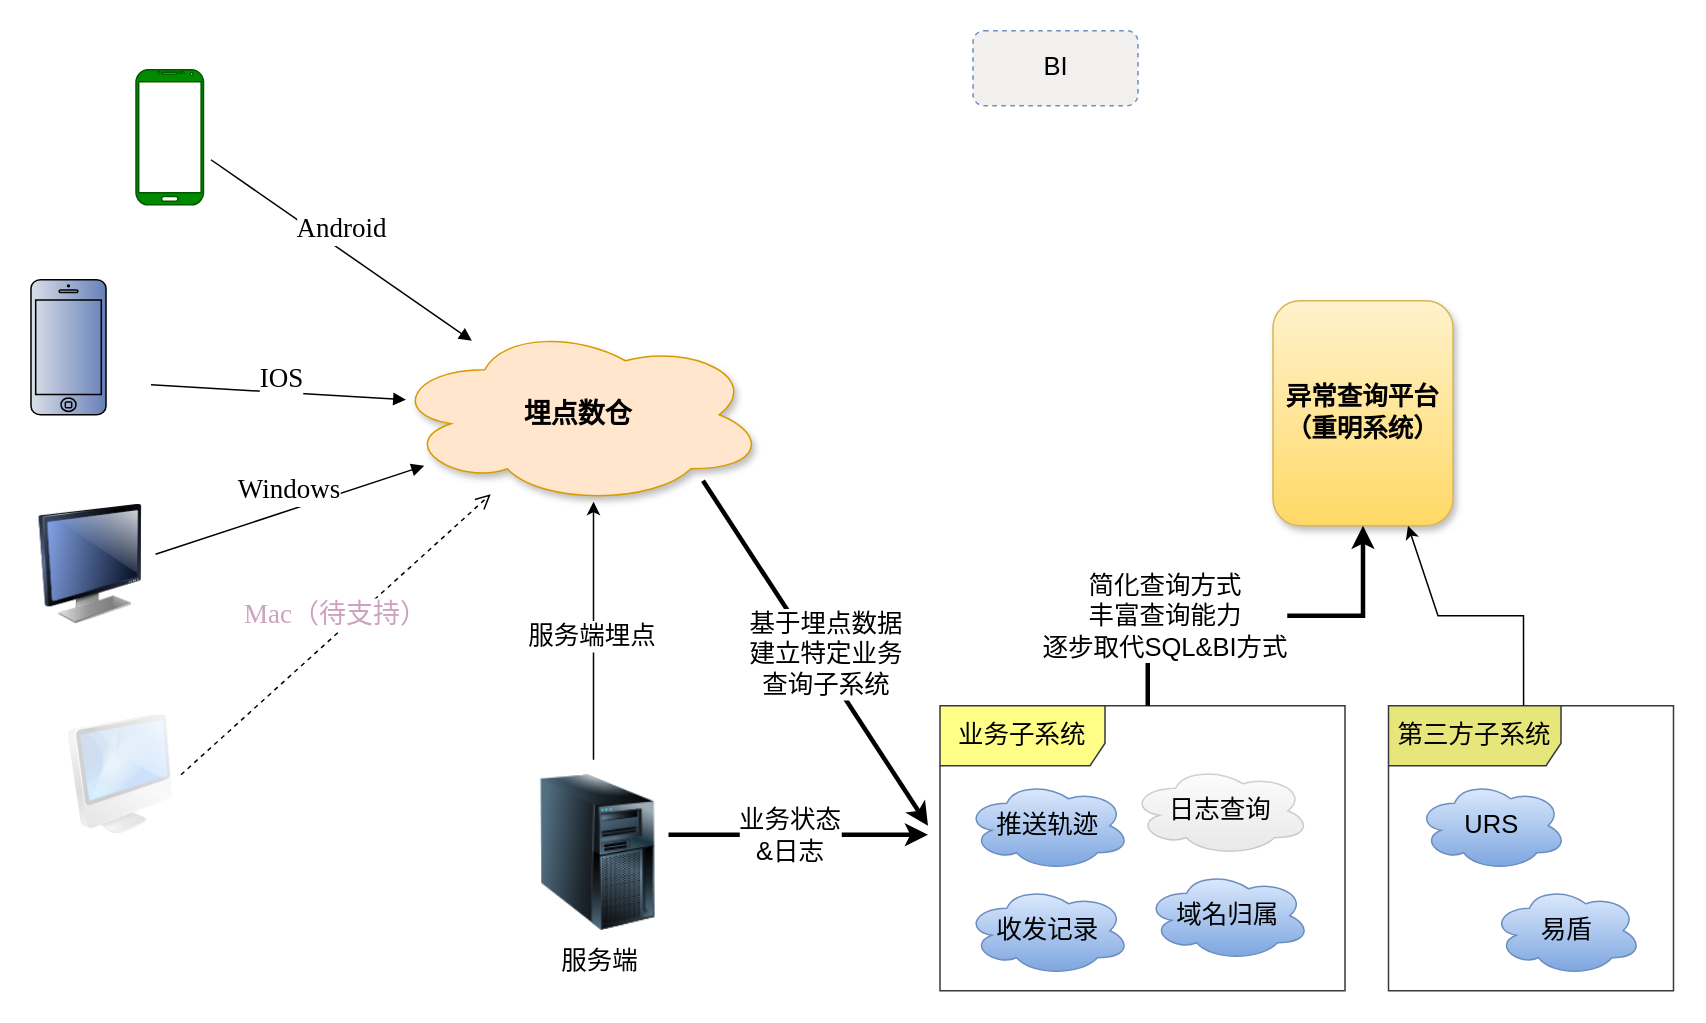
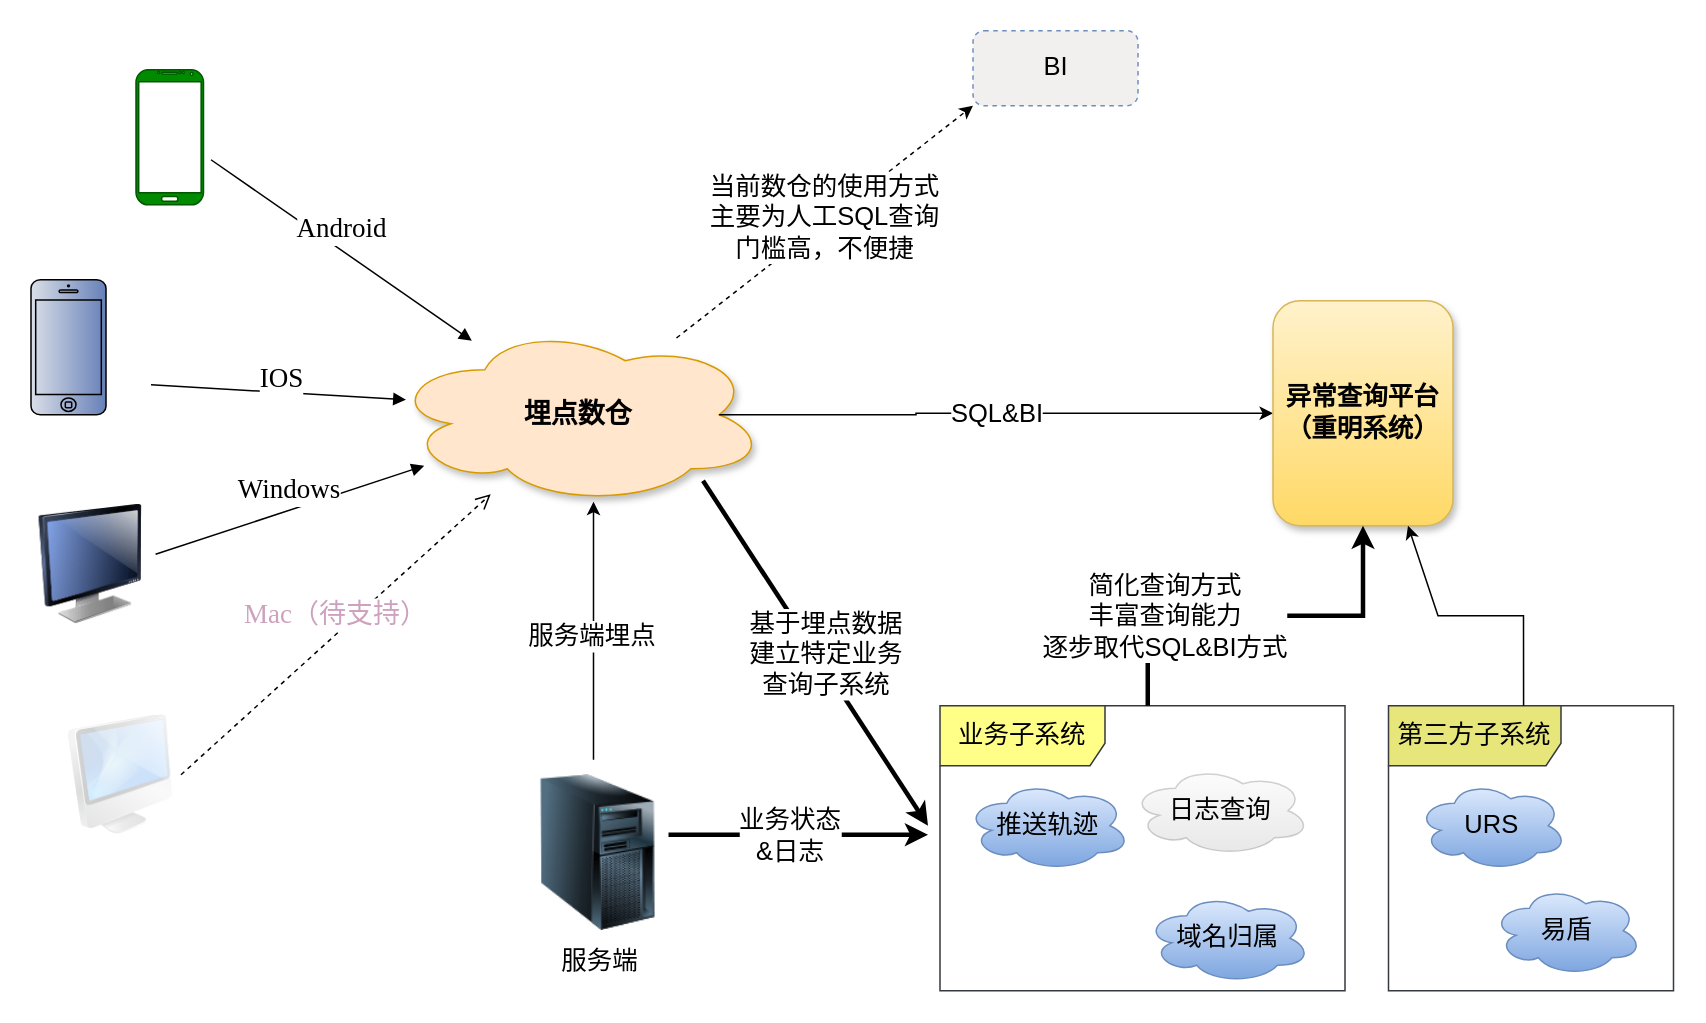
  <mxCell id="0" />
  <mxCell id="1" parent="0" />
  <mxCell id="2" value="第三方子系统" style="shape=umlFrame;whiteSpace=wrap;html=1;fontSize=17;width=115;height=40;fillColor=#E6E67A;strokeColor=#36393d;" vertex="1" parent="1"><mxGeometry x="925" y="470" width="190" height="190" as="geometry" /></mxCell>
  <mxCell id="3" value="埋点数仓" style="ellipse;shape=cloud;whiteSpace=wrap;html=1;fillColor=#ffe6cc;strokeColor=#d79b00;fontStyle=1;fontSize=18;fontFamily=Tahoma;shadow=1;" parent="1" vertex="1"><mxGeometry x="260" y="216" width="250" height="120" as="geometry" /></mxCell>
  <mxCell id="4" value="" style="image;html=1;image=img/lib/clip_art/computers/iMac_128x128.png;fillStyle=solid;fontFamily=Tahoma;fontSize=18;fillColor=#D5E8D4;opacity=20;" parent="1" vertex="1"><mxGeometry x="40" y="476" width="80" height="80" as="geometry" /></mxCell>
  <mxCell id="5" value="Android" style="html=1;verticalAlign=bottom;endArrow=block;rounded=0;fontFamily=Tahoma;fontSize=18;exitX=1;exitY=0.5;exitDx=0;exitDy=0;" parent="1" target="3" edge="1"><mxGeometry width="80" relative="1" as="geometry"><mxPoint x="140" y="106" as="sourcePoint" /><mxPoint x="240" y="166" as="targetPoint" /></mxGeometry></mxCell>
  <mxCell id="6" value="IOS" style="html=1;verticalAlign=bottom;endArrow=block;rounded=0;fontFamily=Tahoma;fontSize=18;exitX=1;exitY=0.5;exitDx=0;exitDy=0;" parent="1" edge="1"><mxGeometry x="0.021" y="-5" width="80" relative="1" as="geometry"><mxPoint x="100" y="256" as="sourcePoint" /><mxPoint x="270" y="266" as="targetPoint" /><mxPoint as="offset" /></mxGeometry></mxCell>
  <mxCell id="7" value="" style="verticalLabelPosition=bottom;verticalAlign=top;html=1;shadow=0;dashed=0;strokeWidth=1;shape=mxgraph.android.phone2;strokeColor=#005700;fillStyle=solid;fontFamily=Tahoma;fontSize=18;fillColor=#008a00;fontColor=#ffffff;" parent="1" vertex="1"><mxGeometry x="90" y="46" width="45" height="90" as="geometry" /></mxCell>
  <mxCell id="8" value="" style="html=1;verticalLabelPosition=bottom;labelBackgroundColor=#ffffff;verticalAlign=top;shadow=0;dashed=0;strokeWidth=1;shape=mxgraph.ios7.misc.iphone;strokeColor=#000000;fillStyle=solid;fontFamily=Tahoma;fontSize=18;fillColor=#6680b8;fontColor=#ffffff;gradientColor=#DADFE8;gradientDirection=west;" parent="1" vertex="1"><mxGeometry x="20" y="186" width="50" height="90" as="geometry" /></mxCell>
  <mxCell id="9" value="" style="image;html=1;image=img/lib/clip_art/computers/Monitor_128x128.png;fillStyle=solid;fontFamily=Tahoma;fontSize=18;fillColor=#D5E8D4;" parent="1" vertex="1"><mxGeometry x="20" y="336" width="80" height="80" as="geometry" /></mxCell>
  <mxCell id="10" value="Windows" style="html=1;verticalAlign=bottom;endArrow=block;rounded=0;fontFamily=Tahoma;fontSize=18;exitX=1.038;exitY=0.413;exitDx=0;exitDy=0;exitPerimeter=0;" parent="1" source="9" target="3" edge="1"><mxGeometry width="80" relative="1" as="geometry"><mxPoint x="120" y="356" as="sourcePoint" /><mxPoint x="200" y="356" as="targetPoint" /></mxGeometry></mxCell>
  <mxCell id="11" value="&lt;font color=&quot;#cda2be&quot;&gt;Mac（待支持）&lt;/font&gt;" style="html=1;verticalAlign=bottom;endArrow=open;dashed=1;endSize=8;rounded=0;fontFamily=Tahoma;fontSize=18;exitX=1;exitY=0.5;exitDx=0;exitDy=0;" parent="1" source="4" target="3" edge="1"><mxGeometry relative="1" as="geometry"><mxPoint x="290" y="536" as="sourcePoint" /><mxPoint x="370" y="256" as="targetPoint" /></mxGeometry></mxCell>
+ <mxCell id="12" style="edgeStyle=orthogonalEdgeStyle;rounded=0;orthogonalLoop=1;jettySize=auto;html=1;exitX=0.875;exitY=0.5;exitDx=0;exitDy=0;fontSize=17;fontColor=#000000;exitPerimeter=0;entryX=0;entryY=0.5;entryDx=0;entryDy=0;" parent="1" source="3" target="14" edge="1"><mxGeometry relative="1" as="geometry"><mxPoint x="610" y="146" as="targetPoint" /><Array as="points"><mxPoint x="610" y="276" /></Array></mxGeometry></mxCell>
+ <mxCell id="13" value="&lt;font style=&quot;font-size: 17px;&quot;&gt;SQL&amp;amp;BI&lt;br&gt;&lt;/font&gt;" style="edgeLabel;html=1;align=center;verticalAlign=middle;resizable=0;points=[];fontSize=17;fontColor=#000000;" parent="12" vertex="1" connectable="0"><mxGeometry x="-0.197" y="2" relative="1" as="geometry"><mxPoint x="37" y="2" as="offset" /></mxGeometry></mxCell>
  <mxCell id="14" value="&lt;b&gt;异常查询平台&lt;br&gt;（重明系统）&lt;/b&gt;" style="rounded=1;whiteSpace=wrap;html=1;fontSize=17;fillColor=#fff2cc;strokeColor=#d6b656;gradientColor=#ffd966;shadow=1;" parent="1" vertex="1"><mxGeometry x="848" y="200" width="120" height="150" as="geometry" /></mxCell>
  <mxCell id="15" value="业务子系统" style="shape=umlFrame;whiteSpace=wrap;html=1;fontSize=17;width=110;height=40;fillColor=#ffff88;strokeColor=#36393d;" parent="1" vertex="1"><mxGeometry x="626" y="470" width="270" height="190" as="geometry" /></mxCell>
  <mxCell id="16" style="edgeStyle=orthogonalEdgeStyle;rounded=0;orthogonalLoop=1;jettySize=auto;html=1;exitX=0.5;exitY=0;exitDx=0;exitDy=0;fontSize=17;fontColor=#000000;" parent="1" edge="1"><mxGeometry relative="1" as="geometry"><mxPoint x="395" y="334" as="targetPoint" /><mxPoint x="395" y="506" as="sourcePoint" /></mxGeometry></mxCell>
  <mxCell id="17" value="服务端埋点" style="edgeLabel;html=1;align=center;verticalAlign=middle;resizable=0;points=[];fontSize=17;" vertex="1" connectable="0" parent="16"><mxGeometry x="-0.034" y="2" relative="1" as="geometry"><mxPoint as="offset" /></mxGeometry></mxCell>
  <mxCell id="18" value="URS" style="ellipse;shape=cloud;whiteSpace=wrap;html=1;align=center;fontSize=17;fillColor=#dae8fc;gradientColor=#7ea6e0;strokeColor=#6c8ebf;" parent="1" vertex="1"><mxGeometry x="944" y="520" width="100" height="60" as="geometry" /></mxCell>
  <mxCell id="19" value="易盾" style="ellipse;shape=cloud;whiteSpace=wrap;html=1;align=center;fontSize=17;fillColor=#dae8fc;gradientColor=#7ea6e0;strokeColor=#6c8ebf;" parent="1" vertex="1"><mxGeometry x="994" y="590" width="100" height="60" as="geometry" /></mxCell>
  <mxCell id="20" value="日志查询" style="ellipse;shape=cloud;whiteSpace=wrap;html=1;align=center;fontSize=17;fillColor=#f5f5f5;gradientColor=#b3b3b3;strokeColor=#666666;opacity=30;" parent="1" vertex="1"><mxGeometry x="753" y="510" width="120" height="60" as="geometry" /></mxCell>
  <mxCell id="21" value="" style="endArrow=classic;html=1;exitX=1;exitY=0.5;exitDx=0;exitDy=0;rounded=0;strokeWidth=3;" edge="1" parent="1"><mxGeometry width="50" height="50" relative="1" as="geometry"><mxPoint x="445" y="556" as="sourcePoint" /><mxPoint x="618" y="556" as="targetPoint" /></mxGeometry></mxCell>
  <mxCell id="22" value="业务状态&lt;br&gt;&amp;amp;日志" style="edgeLabel;html=1;align=center;verticalAlign=middle;resizable=0;points=[];fontSize=17;" vertex="1" connectable="0" parent="21"><mxGeometry x="-0.252" y="-1" relative="1" as="geometry"><mxPoint x="15" y="-1" as="offset" /></mxGeometry></mxCell>
  <mxCell id="23" style="edgeStyle=orthogonalEdgeStyle;rounded=0;orthogonalLoop=1;jettySize=auto;html=1;exitX=0.513;exitY=0;exitDx=0;exitDy=0;fontSize=17;fontColor=#000000;exitPerimeter=0;entryX=0.5;entryY=1;entryDx=0;entryDy=0;strokeWidth=3;" edge="1" parent="1" source="15" target="14"><mxGeometry relative="1" as="geometry"><mxPoint x="815" y="351" as="sourcePoint" /><mxPoint x="820" y="366" as="targetPoint" /><Array as="points" /></mxGeometry></mxCell>
  <mxCell id="24" value="&lt;span style=&quot;font-size: 17px;&quot;&gt;简化查询方式&lt;br&gt;丰富查询能力&lt;br&gt;逐步取代SQL&amp;amp;BI方式&lt;/span&gt;" style="edgeLabel;html=1;align=center;verticalAlign=middle;resizable=0;points=[];" vertex="1" connectable="0" parent="23"><mxGeometry x="0.185" y="4" relative="1" as="geometry"><mxPoint x="-85" y="4" as="offset" /></mxGeometry></mxCell>
  <mxCell id="25" value="" style="endArrow=classic;html=1;rounded=0;strokeWidth=3;" edge="1" parent="1"><mxGeometry width="50" height="50" relative="1" as="geometry"><mxPoint x="468" y="320" as="sourcePoint" /><mxPoint x="618" y="550" as="targetPoint" /></mxGeometry></mxCell>
  <mxCell id="26" value="基于埋点数据&lt;br&gt;建立特定业务&lt;br&gt;查询子系统" style="edgeLabel;html=1;align=center;verticalAlign=middle;resizable=0;points=[];fontSize=17;" vertex="1" connectable="0" parent="25"><mxGeometry x="-0.174" y="5" relative="1" as="geometry"><mxPoint x="16" y="24" as="offset" /></mxGeometry></mxCell>
  <mxCell id="27" value="推送轨迹" style="ellipse;shape=cloud;whiteSpace=wrap;html=1;align=center;fontSize=17;fillColor=#dae8fc;gradientColor=#7ea6e0;strokeColor=#6c8ebf;" vertex="1" parent="1"><mxGeometry x="643" y="520" width="110" height="60" as="geometry" /></mxCell>
- <mxCell id="28" value="收发记录" style="ellipse;shape=cloud;whiteSpace=wrap;html=1;align=center;fontSize=17;fillColor=#dae8fc;gradientColor=#7ea6e0;strokeColor=#6c8ebf;" vertex="1" parent="1"><mxGeometry x="643" y="590" width="110" height="60" as="geometry" /></mxCell>
  <mxCell id="29" value="" style="image;html=1;image=img/lib/clip_art/computers/Server_Tower_128x128.png;rounded=1;shadow=0;glass=0;sketch=0;fontSize=17;" vertex="1" parent="1"><mxGeometry x="348" y="516" width="100" height="104" as="geometry" /></mxCell>
  <mxCell id="30" value="服务端" style="edgeLabel;html=1;align=center;verticalAlign=middle;resizable=0;points=[];fontSize=17;" vertex="1" connectable="0" parent="1"><mxGeometry x="398" y="640.002" as="geometry" /></mxCell>
- <mxCell id="31" value="域名归属" style="ellipse;shape=cloud;whiteSpace=wrap;html=1;align=center;fontSize=17;fillColor=#dae8fc;gradientColor=#7ea6e0;strokeColor=#6c8ebf;" vertex="1" parent="1"><mxGeometry x="763" y="580" width="110" height="60" as="geometry" /></mxCell>
+ <mxCell id="31" value="域名归属" style="ellipse;shape=cloud;whiteSpace=wrap;html=1;align=center;fontSize=17;fillColor=#dae8fc;gradientColor=#7ea6e0;strokeColor=#6c8ebf;" vertex="1" parent="1"><mxGeometry x="763" y="595" width="110" height="60" as="geometry" /></mxCell>
  <mxCell id="32" value="" style="endArrow=classic;html=1;rounded=0;fontSize=17;entryX=0.75;entryY=1;entryDx=0;entryDy=0;exitX=0.474;exitY=0;exitDx=0;exitDy=0;exitPerimeter=0;" edge="1" parent="1" source="2" target="14"><mxGeometry width="50" height="50" relative="1" as="geometry"><mxPoint x="988" y="460" as="sourcePoint" /><mxPoint x="968" y="370" as="targetPoint" /><Array as="points"><mxPoint x="1015" y="410" /><mxPoint x="958" y="410" /></Array></mxGeometry></mxCell>
  <mxCell id="33" value="BI" style="html=1;rounded=1;shadow=0;glass=0;sketch=0;fontSize=17;fillColor=#F2EFEF;gradientColor=none;strokeColor=#6c8ebf;dashed=1;" vertex="1" parent="1"><mxGeometry x="648" y="20" width="110" height="50" as="geometry" /></mxCell>
+ <mxCell id="34" value="" style="endArrow=classic;html=1;rounded=0;fontSize=17;entryX=0;entryY=1;entryDx=0;entryDy=0;dashed=1;" edge="1" parent="1" source="3" target="33"><mxGeometry width="50" height="50" relative="1" as="geometry"><mxPoint x="538" y="420" as="sourcePoint" /><mxPoint x="518" y="140" as="targetPoint" /></mxGeometry></mxCell>
+ <mxCell id="35" value="当前数仓的使用方式&lt;br&gt;主要为人工SQL查询&lt;br&gt;门槛高，不便捷" style="edgeLabel;html=1;align=center;verticalAlign=middle;resizable=0;points=[];fontSize=17;" vertex="1" connectable="0" parent="34"><mxGeometry x="0.022" y="2" relative="1" as="geometry"><mxPoint x="-1" as="offset" /></mxGeometry></mxCell>
